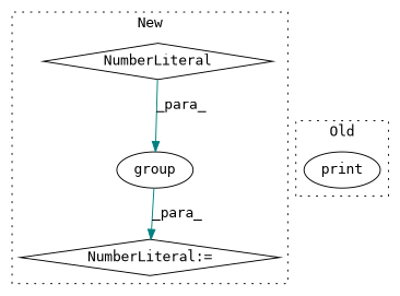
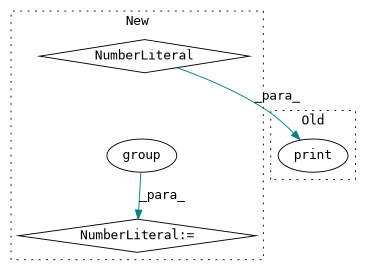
  digraph {
    fontname="DejaVu Sans Mono"
    node [a=32 fontname="DejaVu Sans Mono" l="6,1" shape=ellipse]
    edge [color=teal fontname="DejaVu Sans Mono"]
    n1 [label=group s="5976,5983"]
    n2 [a=34 l=1 label=NumberLiteral s=5982 shape=diamond]
    n3 [a=7 l=1 label="NumberLiteral:=" s=5965 shape=diamond]
    n4 [label=print s="5748,5756"]
    subgraph cluster_1 {
      label=New
      style=dotted
      n1
      n2
      n3
    }
    subgraph cluster_2 {
      label=Old
      style=dotted
      n4
    }
    n1 -> n3 [label=_para_]
-   n2 -> n1 [label=_para_]
+   n2 -> n4 [label=_para_]
  }
